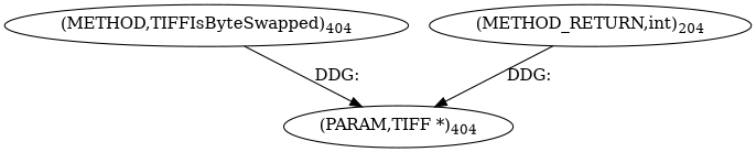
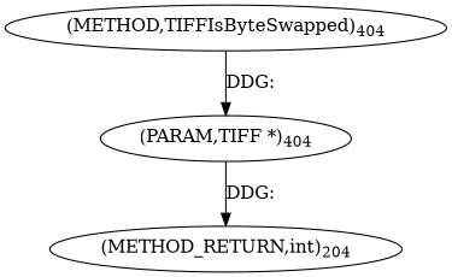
  digraph {
    n1 [label=<(METHOD,TIFFIsByteSwapped)<SUB>404</SUB>>]
    n2 [label=<(PARAM,TIFF *)<SUB>404</SUB>>]
    n3 [label=<(METHOD_RETURN,int)<SUB>204</SUB>>]
    n1 -> n2 [label="DDG: "]
-   n3 -> n2 [label="DDG: "]
+   n2 -> n3 [label="DDG: "]
  }
